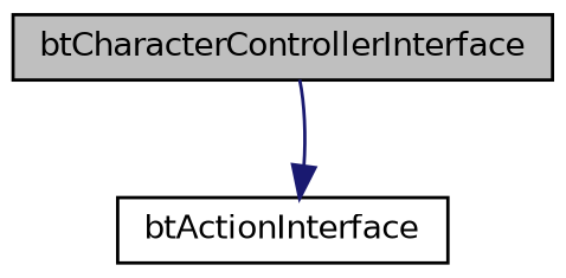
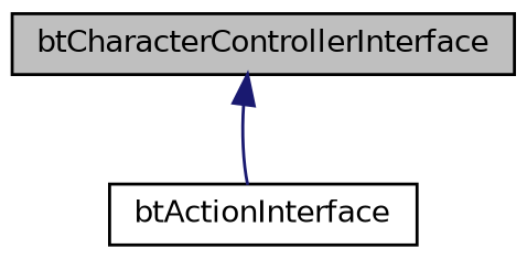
  digraph {
    node [color=black fontname=Helvetica fontsize=10 shape=record style=filled]
    n1 [fillcolor=grey75 fontcolor=black height=0.2 label=btCharacterControllerInterface width=0.4]
    n2 [fillcolor=white height=0.2 label=btActionInterface width=0.4]
-   n2 -> n1 [color=midnightblue dir=back fontname=Helvetica fontsize=10 labelfontname=Helvetica labelfontsize=10 style=solid]
+   n1 -> n2 [color=midnightblue dir=back fontname=Helvetica fontsize=10 labelfontname=Helvetica labelfontsize=10 style=solid]
  }
